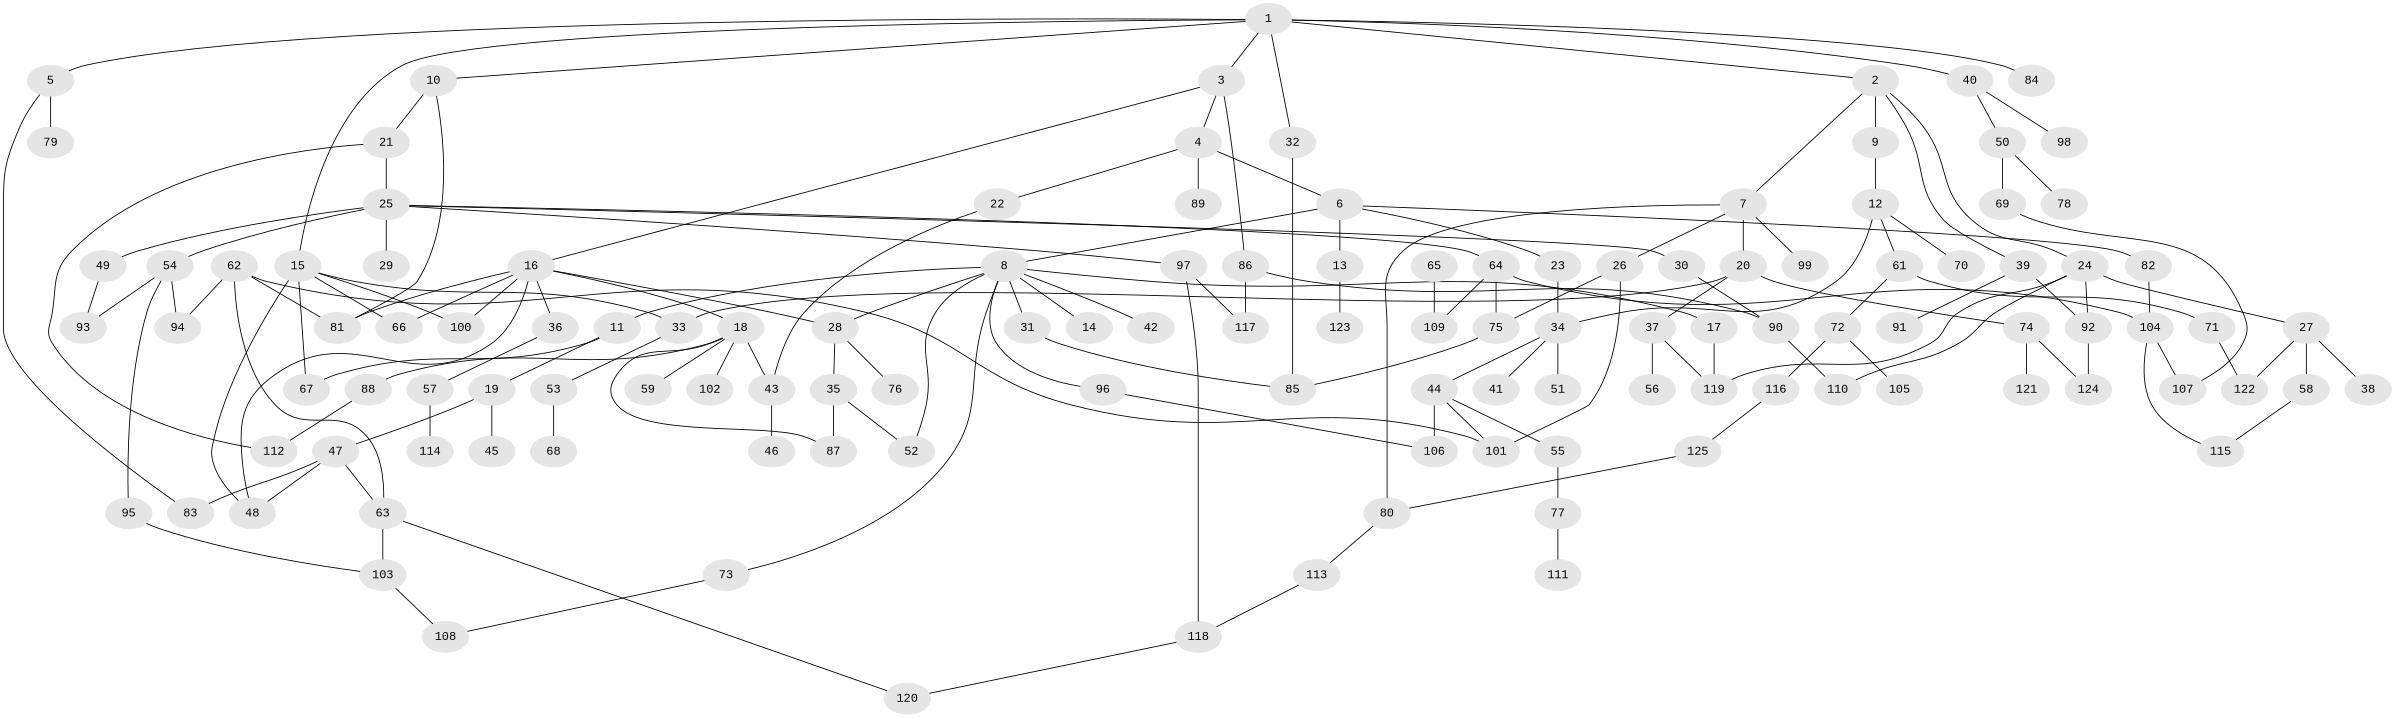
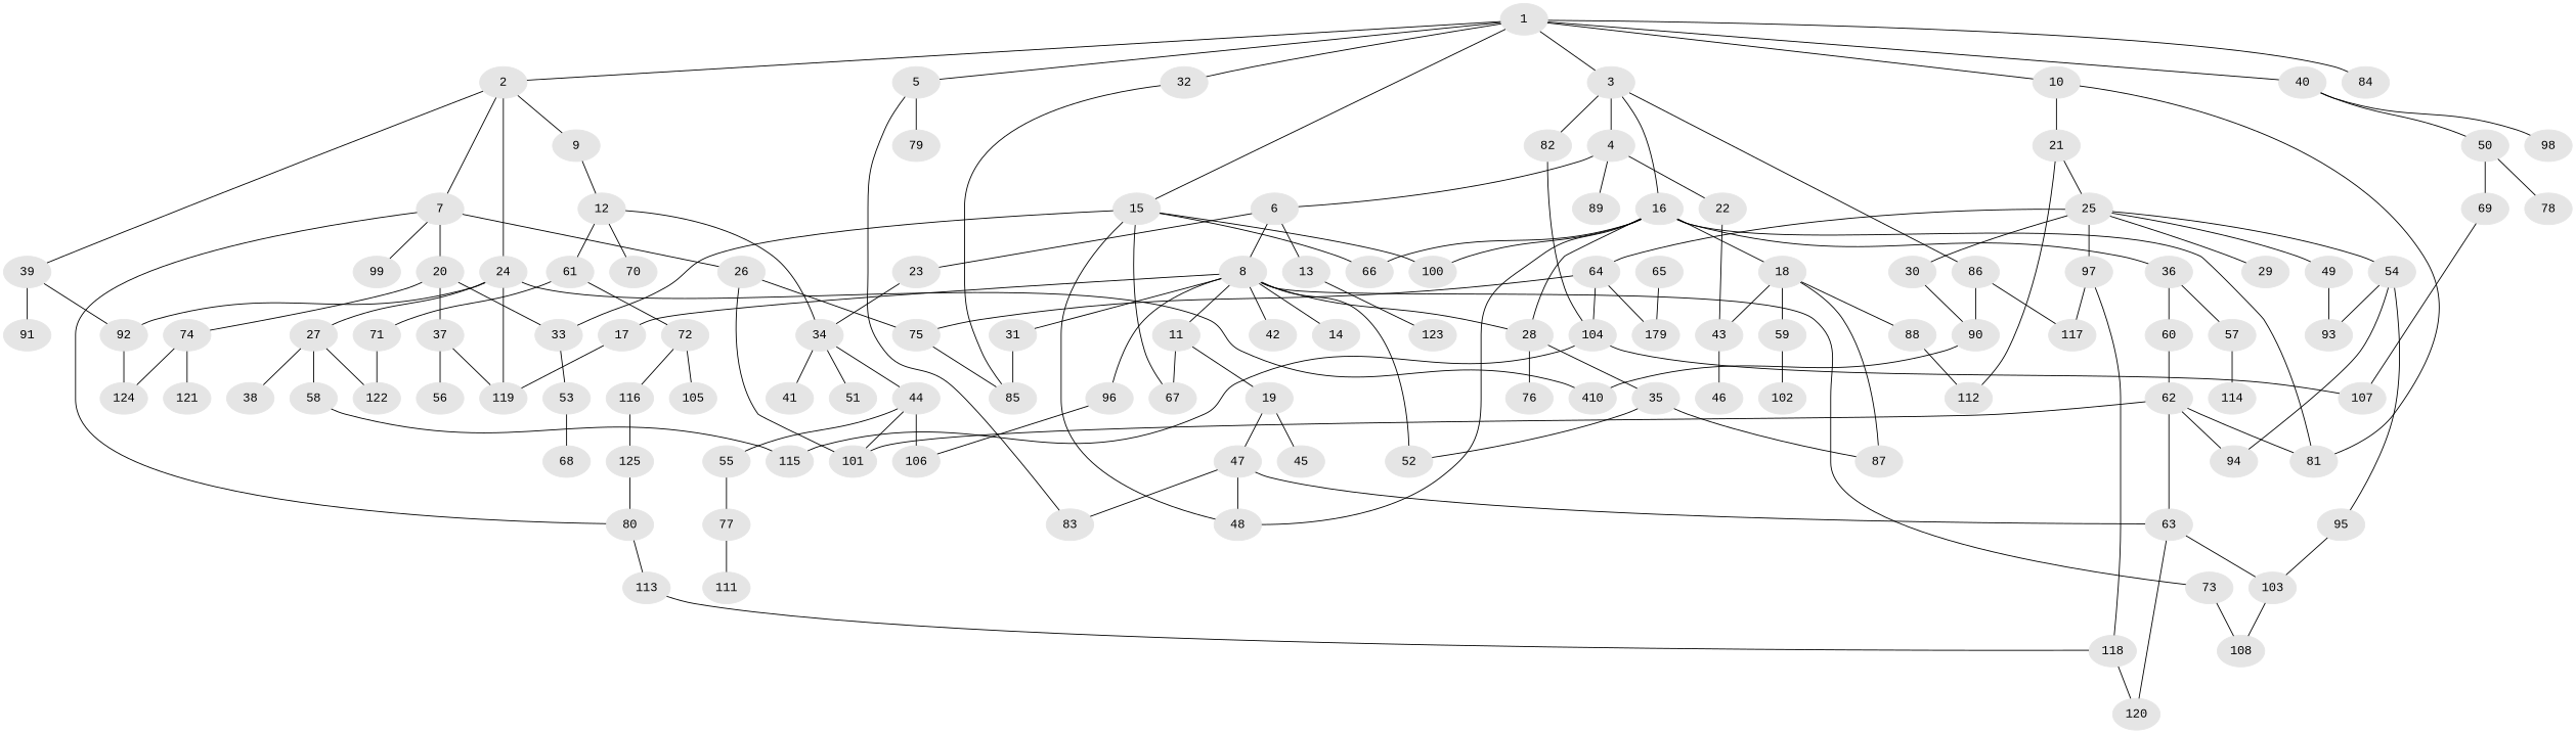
  graph {
    fontname="Liberation Mono"
    node [color=gray90 fontname="Liberation Mono" style=filled]
    edge [fontname="Liberation Mono"]
    1
    2
    3
    5
    10
    15
    32
    40
    84
    7
    9
    24
    39
    4
    16
    82
    86
    79
    83
    21
    81
    67
    33
    48
    66
    100
    85
    50
    98
    20
    26
    80
    99
    12
    119
    27
    92
-   110
+   110 [label=410]
    91
    6
    22
    89
    28
    18
    36
    104
    90
    117
    8
    13
    23
    43
    11
    14
    17
    31
    42
    52
    73
    96
    123
    34
    37
    74
    75
    101
    113
    19
    35
    76
    108
    106
    61
    70
    25
    112
    45
    47
    41
    44
    51
    71
    72
    53
    59
    87
    88
    102
    57
+   60
    46
    63
    56
    121
    124
    29
    30
    49
    54
    64
    97
    38
    58
    122
    93
    94
    95
-   109
+   109 [label=179]
    118
    115
    68
    55
    114
    62
    69
    78
    77
    120
    103
    107
    111
    105
    116
    65
    125
    1 -- 2
    1 -- 3
    1 -- 5
    1 -- 10
    1 -- 15
    1 -- 32
    1 -- 40
    1 -- 84
    2 -- 7
    2 -- 9
    2 -- 24
    2 -- 39
    3 -- 4
    3 -- 16
-   6 -- 82
+   3 -- 82
    3 -- 86
    5 -- 79
    5 -- 83
    10 -- 21
    10 -- 81
    15 -- 67
    15 -- 33
    15 -- 48
    15 -- 66
    15 -- 100
    32 -- 85
    40 -- 50
    40 -- 98
    7 -- 20
    7 -- 26
    7 -- 80
    7 -- 99
    9 -- 12
    24 -- 119
    24 -- 27
    24 -- 92
    24 -- 110
    39 -- 92
    39 -- 91
    4 -- 6
    4 -- 22
    4 -- 89
    16 -- 81
    16 -- 48
    16 -- 66
    16 -- 100
    16 -- 28
    16 -- 18
    16 -- 36
    82 -- 104
    86 -- 90
    86 -- 117
    21 -- 25
    21 -- 112
    33 -- 53
    50 -- 69
    50 -- 78
    20 -- 33
    20 -- 37
    20 -- 74
    26 -- 75
    26 -- 101
    80 -- 113
    12 -- 34
    12 -- 61
    12 -- 70
    27 -- 38
    27 -- 58
    27 -- 122
    92 -- 124
    6 -- 8
    6 -- 13
    6 -- 23
    22 -- 43
    28 -- 35
    28 -- 76
    18 -- 43
    18 -- 59
    18 -- 87
    18 -- 88
-   18 -- 102
+   59 -- 102
    36 -- 57
+   36 -- 60
    104 -- 115
    104 -- 107
    90 -- 110
    8 -- 28
    8 -- 11
    8 -- 14
    8 -- 17
    8 -- 31
    8 -- 42
    8 -- 52
    8 -- 73
    8 -- 96
    13 -- 123
    23 -- 34
    43 -- 46
    11 -- 67
    11 -- 19
    17 -- 119
    31 -- 85
    73 -- 108
    96 -- 106
    34 -- 41
    34 -- 44
    34 -- 51
    37 -- 119
    37 -- 56
    74 -- 121
    74 -- 124
    75 -- 85
    113 -- 118
    19 -- 45
    19 -- 47
    35 -- 52
    35 -- 87
    61 -- 71
    61 -- 72
    25 -- 29
    25 -- 30
    25 -- 49
    25 -- 54
    25 -- 64
    25 -- 97
    47 -- 83
    47 -- 48
    47 -- 63
    44 -- 101
    44 -- 106
    44 -- 55
    71 -- 122
    72 -- 105
    72 -- 116
    53 -- 68
    88 -- 112
    57 -- 114
+   60 -- 62
    63 -- 120
    63 -- 103
    30 -- 90
    49 -- 93
    54 -- 93
    54 -- 94
    54 -- 95
    64 -- 104
    64 -- 75
    64 -- 109
    97 -- 117
    97 -- 118
    58 -- 115
    95 -- 103
    118 -- 120
    55 -- 77
    62 -- 81
    62 -- 101
    62 -- 63
    62 -- 94
    69 -- 107
    77 -- 111
    103 -- 108
    116 -- 125
    65 -- 109
    125 -- 80
  }
